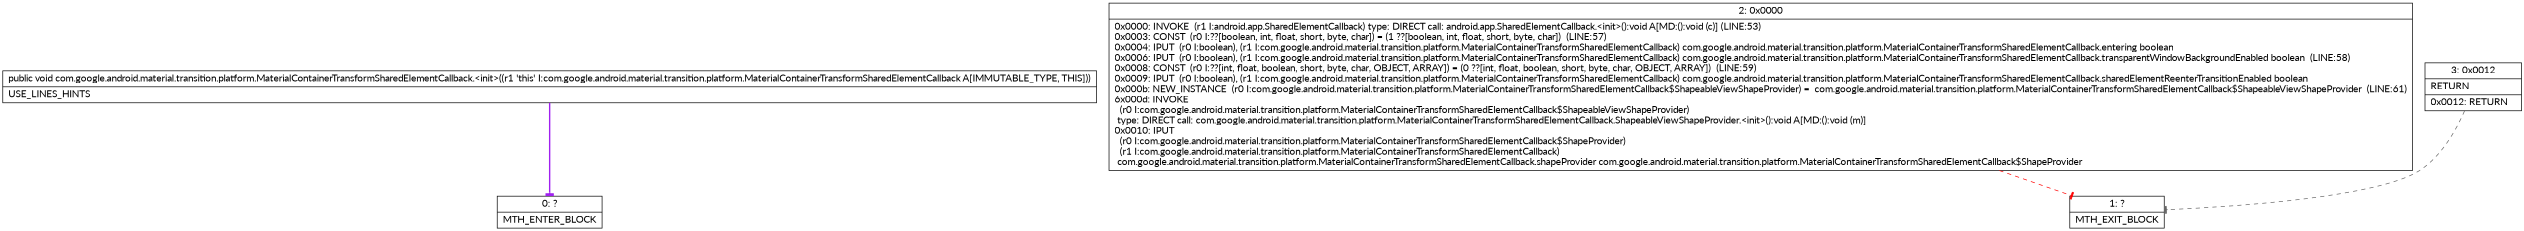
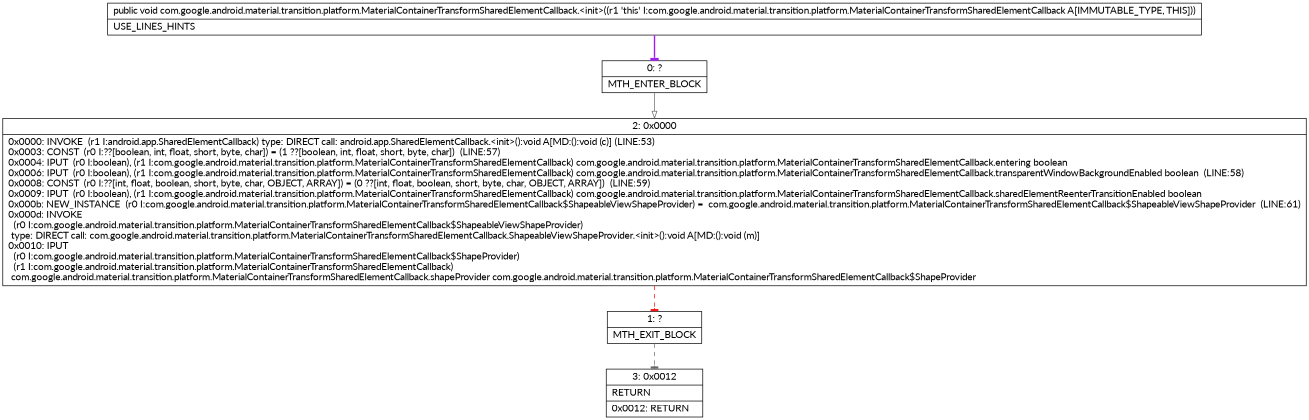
  digraph {
    fontname=Lato
    node [fontname=Lato shape=record]
    edge [arrowhead=tee color=gray40 fontname=Lato style=dashed]
    n1 [label="{0\:\ ?|MTH_ENTER_BLOCK\l}"]
-   n2 [label="{2\:\ 0x0000|0x0000: INVOKE  (r1 I:android.app.SharedElementCallback) type: DIRECT call: android.app.SharedElementCallback.\<init\>():void A[MD:():void (c)] (LINE:53)\l0x0003: CONST  (r0 I:??[boolean, int, float, short, byte, char]) = (1 ??[boolean, int, float, short, byte, char])  (LINE:57)\l0x0004: IPUT  (r0 I:boolean), (r1 I:com.google.android.material.transition.platform.MaterialContainerTransformSharedElementCallback) com.google.android.material.transition.platform.MaterialContainerTransformSharedElementCallback.entering boolean \l0x0006: IPUT  (r0 I:boolean), (r1 I:com.google.android.material.transition.platform.MaterialContainerTransformSharedElementCallback) com.google.android.material.transition.platform.MaterialContainerTransformSharedElementCallback.transparentWindowBackgroundEnabled boolean  (LINE:58)\l0x0008: CONST  (r0 I:??[int, float, boolean, short, byte, char, OBJECT, ARRAY]) = (0 ??[int, float, boolean, short, byte, char, OBJECT, ARRAY])  (LINE:59)\l0x0009: IPUT  (r0 I:boolean), (r1 I:com.google.android.material.transition.platform.MaterialContainerTransformSharedElementCallback) com.google.android.material.transition.platform.MaterialContainerTransformSharedElementCallback.sharedElementReenterTransitionEnabled boolean \l0x000b: NEW_INSTANCE  (r0 I:com.google.android.material.transition.platform.MaterialContainerTransformSharedElementCallback$ShapeableViewShapeProvider) =  com.google.android.material.transition.platform.MaterialContainerTransformSharedElementCallback$ShapeableViewShapeProvider  (LINE:61)\l6x000d: INVOKE  \l  (r0 I:com.google.android.material.transition.platform.MaterialContainerTransformSharedElementCallback$ShapeableViewShapeProvider)\l type: DIRECT call: com.google.android.material.transition.platform.MaterialContainerTransformSharedElementCallback.ShapeableViewShapeProvider.\<init\>():void A[MD:():void (m)]\l0x0010: IPUT  \l  (r0 I:com.google.android.material.transition.platform.MaterialContainerTransformSharedElementCallback$ShapeProvider)\l  (r1 I:com.google.android.material.transition.platform.MaterialContainerTransformSharedElementCallback)\l com.google.android.material.transition.platform.MaterialContainerTransformSharedElementCallback.shapeProvider com.google.android.material.transition.platform.MaterialContainerTransformSharedElementCallback$ShapeProvider \l}"]
+   n2 [label="{2\:\ 0x0000|0x0000: INVOKE  (r1 I:android.app.SharedElementCallback) type: DIRECT call: android.app.SharedElementCallback.\<init\>():void A[MD:():void (c)] (LINE:53)\l0x0003: CONST  (r0 I:??[boolean, int, float, short, byte, char]) = (1 ??[boolean, int, float, short, byte, char])  (LINE:57)\l0x0004: IPUT  (r0 I:boolean), (r1 I:com.google.android.material.transition.platform.MaterialContainerTransformSharedElementCallback) com.google.android.material.transition.platform.MaterialContainerTransformSharedElementCallback.entering boolean \l0x0006: IPUT  (r0 I:boolean), (r1 I:com.google.android.material.transition.platform.MaterialContainerTransformSharedElementCallback) com.google.android.material.transition.platform.MaterialContainerTransformSharedElementCallback.transparentWindowBackgroundEnabled boolean  (LINE:58)\l0x0008: CONST  (r0 I:??[int, float, boolean, short, byte, char, OBJECT, ARRAY]) = (0 ??[int, float, boolean, short, byte, char, OBJECT, ARRAY])  (LINE:59)\l0x0009: IPUT  (r0 I:boolean), (r1 I:com.google.android.material.transition.platform.MaterialContainerTransformSharedElementCallback) com.google.android.material.transition.platform.MaterialContainerTransformSharedElementCallback.sharedElementReenterTransitionEnabled boolean \l0x000b: NEW_INSTANCE  (r0 I:com.google.android.material.transition.platform.MaterialContainerTransformSharedElementCallback$ShapeableViewShapeProvider) =  com.google.android.material.transition.platform.MaterialContainerTransformSharedElementCallback$ShapeableViewShapeProvider  (LINE:61)\l0x000d: INVOKE  \l  (r0 I:com.google.android.material.transition.platform.MaterialContainerTransformSharedElementCallback$ShapeableViewShapeProvider)\l type: DIRECT call: com.google.android.material.transition.platform.MaterialContainerTransformSharedElementCallback.ShapeableViewShapeProvider.\<init\>():void A[MD:():void (m)]\l0x0010: IPUT  \l  (r0 I:com.google.android.material.transition.platform.MaterialContainerTransformSharedElementCallback$ShapeProvider)\l  (r1 I:com.google.android.material.transition.platform.MaterialContainerTransformSharedElementCallback)\l com.google.android.material.transition.platform.MaterialContainerTransformSharedElementCallback.shapeProvider com.google.android.material.transition.platform.MaterialContainerTransformSharedElementCallback$ShapeProvider \l}"]
    n3 [label="{1\:\ ?|MTH_EXIT_BLOCK\l}"]
    n4 [label="{3\:\ 0x0012|RETURN\l|0x0012: RETURN   \l}"]
    n5 [label="{public void com.google.android.material.transition.platform.MaterialContainerTransformSharedElementCallback.\<init\>((r1 'this' I:com.google.android.material.transition.platform.MaterialContainerTransformSharedElementCallback A[IMMUTABLE_TYPE, THIS]))  | USE_LINES_HINTS\l}"]
+   n1 -> n2 [arrowhead=onormal style=solid]
    n2 -> n3 [color=red]
-   n4 -> n3
+   n3 -> n4
    n5 -> n1 [color=purple style=bold]
  }
